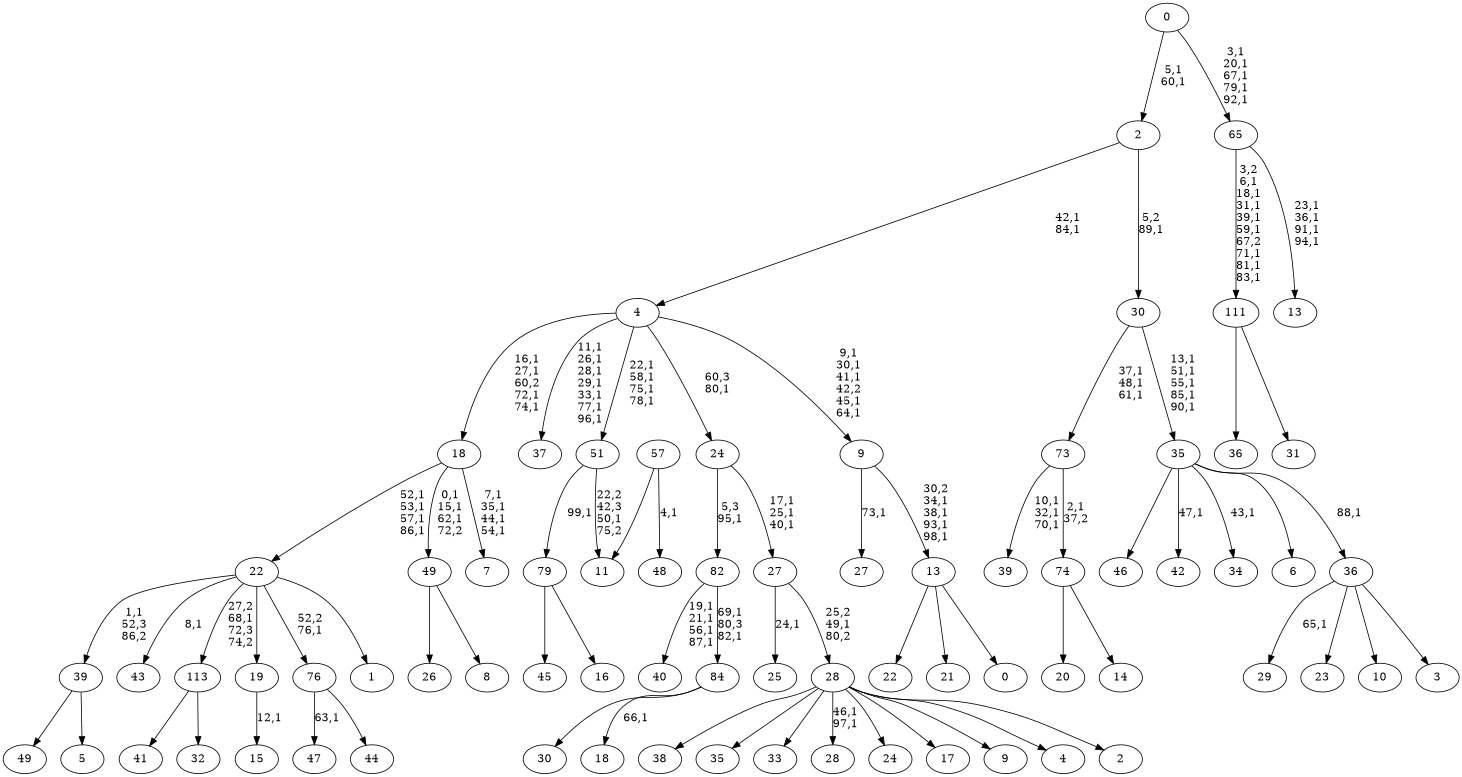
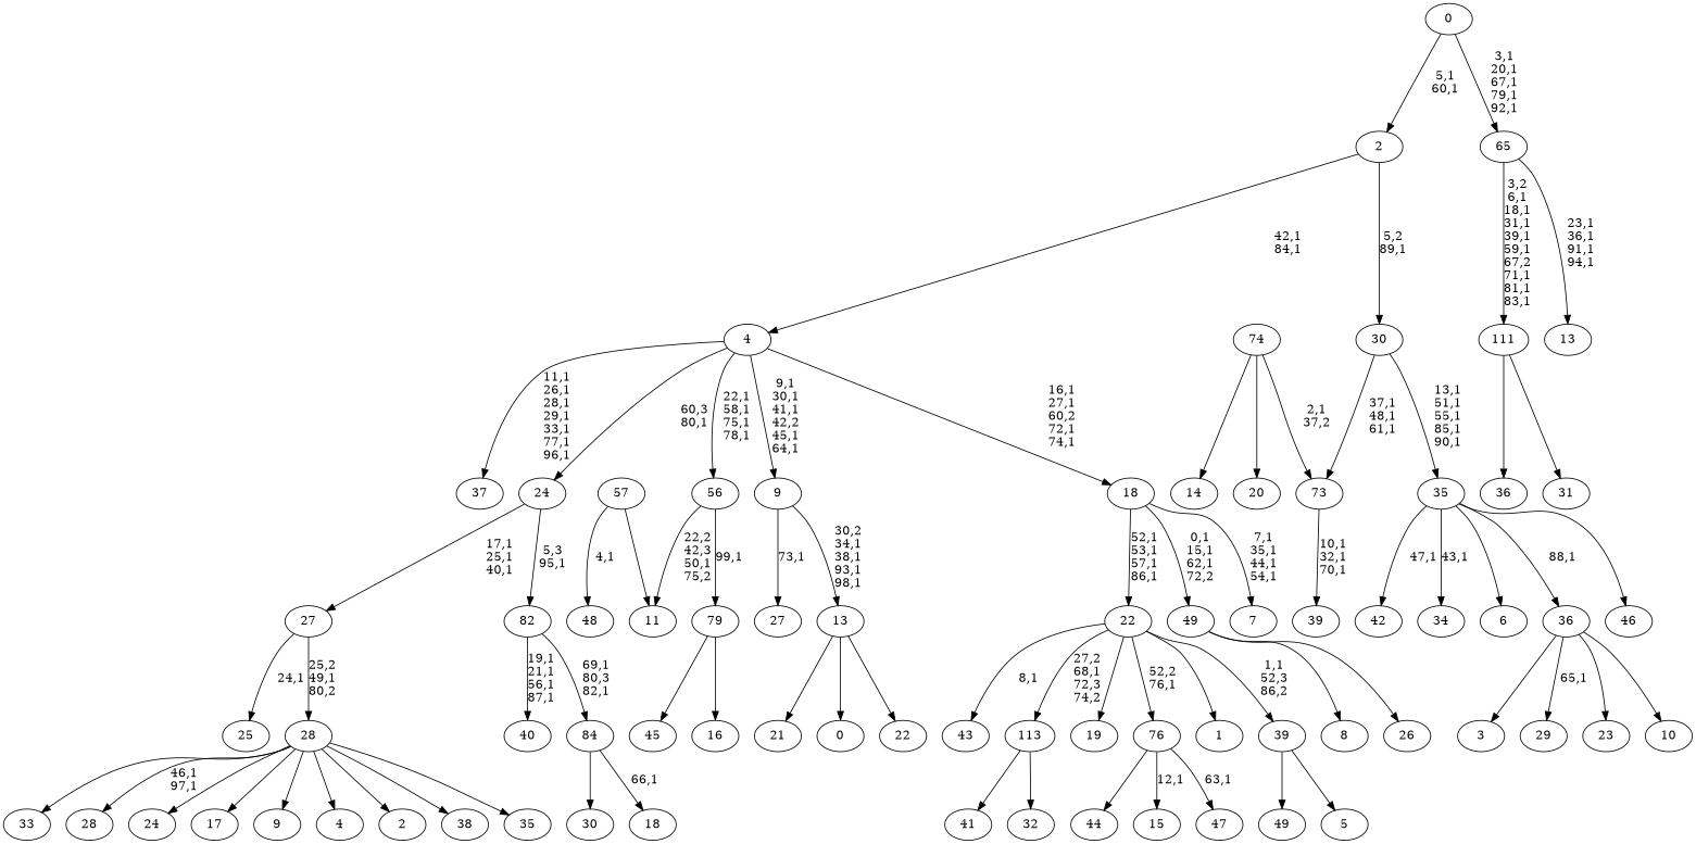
  digraph {
    n1 [label=49]
    n2 [label=48]
    n3 [label=47]
    n4 [label=46]
    n5 [label=45]
    n6 [label=44]
    n7 [label=43]
    n8 [label=42]
    n9 [label=41]
    n10 [label=40]
    n11 [label=39]
    n12 [label=38]
    n13 [label=37]
    n14 [label=36]
    n15 [label=35]
    n16 [label=34]
    n17 [label=33]
    n18 [label=32]
    113
    n20 [label=31]
    111
    n22 [label=30]
    n23 [label=29]
    n24 [label=28]
    n25 [label=27]
    n26 [label=26]
    n27 [label=25]
    n28 [label=24]
    n29 [label=23]
    n30 [label=22]
    n31 [label=21]
    n32 [label=20]
    n33 [label=19]
    n34 [label=18]
    84
    82
    n37 [label=17]
    n38 [label=16]
    79
    n40 [label=15]
    76
    n42 [label=14]
    74
    73
    n45 [label=13]
    65
    n47 [label=11]
    57
-   56 [label=51]
+   56
    n50 [label=10]
    n51 [label=9]
    n52 [label=8]
    49
    n54 [label=7]
    n55 [label=6]
    n56 [label=5]
    39
    n58 [label=4]
    n59 [label=3]
    36
    35
    30
    n63 [label=2]
    28
    27
    24
    n67 [label=1]
    22
    18
    n70 [label=0]
    13
    9
    4
    2
    0
    113 -> n9
    113 -> n18
    111 -> n14
    111 -> n20
    84 -> n22
    84 -> n34 [label="66,1"]
    82 -> n10 [label="19,1\n21,1\n56,1\n87,1"]
    82 -> 84 [label="69,1\n80,3\n82,1"]
    79 -> n5
    79 -> n38
    76 -> n3 [label="63,1"]
    76 -> n6
-   n33 -> n40 [label="12,1"]
+   76 -> n40 [label="12,1"]
    74 -> n32
    74 -> n42
    73 -> n11 [label="10,1\n32,1\n70,1"]
-   73 -> 74 [label="2,1\n37,2"]
+   74 -> 73 [label="2,1\n37,2"]
    65 -> 111 [label="3,2\n6,1\n18,1\n31,1\n39,1\n59,1\n67,2\n71,1\n81,1\n83,1"]
    65 -> n45 [label="23,1\n36,1\n91,1\n94,1"]
    57 -> n2 [label="4,1"]
    57 -> n47
    56 -> 79 [label="99,1"]
    56 -> n47 [label="22,2\n42,3\n50,1\n75,2"]
    49 -> n26
    49 -> n52
    39 -> n1
    39 -> n56
    36 -> n23 [label="65,1"]
    36 -> n29
    36 -> n50
    36 -> n59
    35 -> n4
    35 -> n8 [label="47,1"]
    35 -> n16 [label="43,1"]
    35 -> n55
    35 -> 36 [label="88,1"]
    30 -> 73 [label="37,1\n48,1\n61,1"]
    30 -> 35 [label="13,1\n51,1\n55,1\n85,1\n90,1"]
    28 -> n12
    28 -> n15
    28 -> n17
    28 -> n24 [label="46,1\n97,1"]
    28 -> n28
    28 -> n37
    28 -> n51
    28 -> n58
    28 -> n63
    27 -> n27 [label="24,1"]
    27 -> 28 [label="25,2\n49,1\n80,2"]
    24 -> 82 [label="5,3\n95,1"]
    24 -> 27 [label="17,1\n25,1\n40,1"]
    22 -> n7 [label="8,1"]
    22 -> 113 [label="27,2\n68,1\n72,3\n74,2"]
    22 -> n33
    22 -> 76 [label="52,2\n76,1"]
    22 -> 39 [label="1,1\n52,3\n86,2"]
    22 -> n67
    18 -> 49 [label="0,1\n15,1\n62,1\n72,2"]
    18 -> n54 [label="7,1\n35,1\n44,1\n54,1"]
    18 -> 22 [label="52,1\n53,1\n57,1\n86,1"]
    13 -> n30
    13 -> n31
    13 -> n70
    9 -> n25 [label="73,1"]
    9 -> 13 [label="30,2\n34,1\n38,1\n93,1\n98,1"]
    4 -> n13 [label="11,1\n26,1\n28,1\n29,1\n33,1\n77,1\n96,1"]
    4 -> 56 [label="22,1\n58,1\n75,1\n78,1"]
    4 -> 24 [label="60,3\n80,1"]
    4 -> 18 [label="16,1\n27,1\n60,2\n72,1\n74,1"]
    4 -> 9 [label="9,1\n30,1\n41,1\n42,2\n45,1\n64,1"]
    2 -> 30 [label="5,2\n89,1"]
    2 -> 4 [label="42,1\n84,1"]
    0 -> 65 [label="3,1\n20,1\n67,1\n79,1\n92,1"]
    0 -> 2 [label="5,1\n60,1"]
  }
